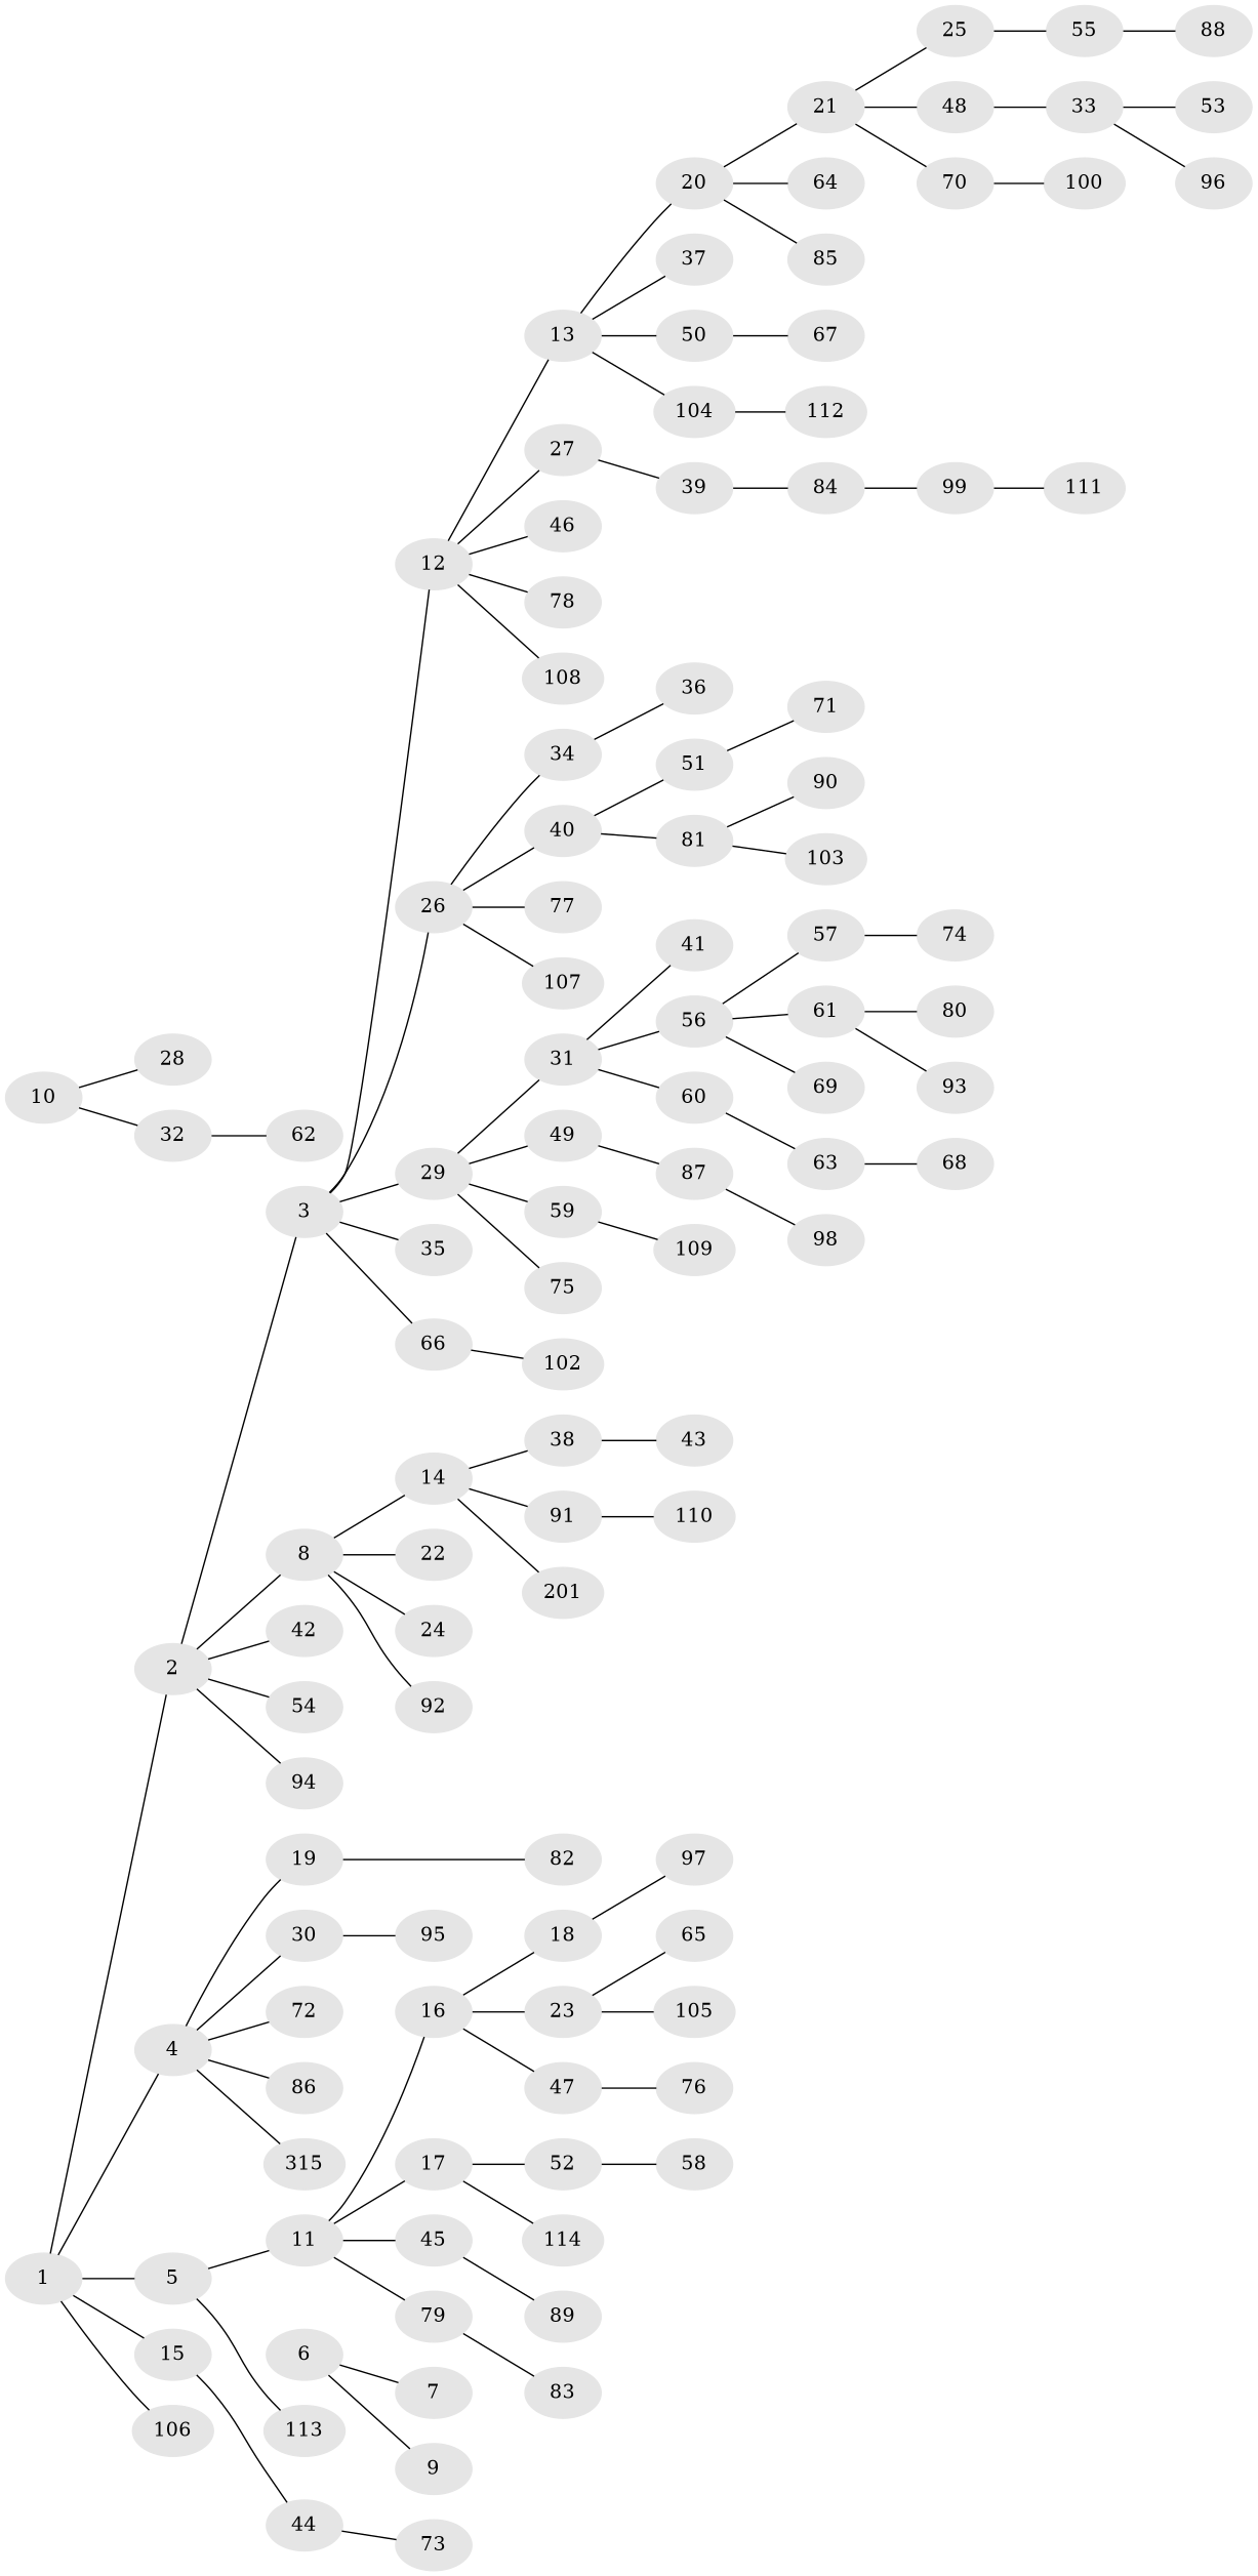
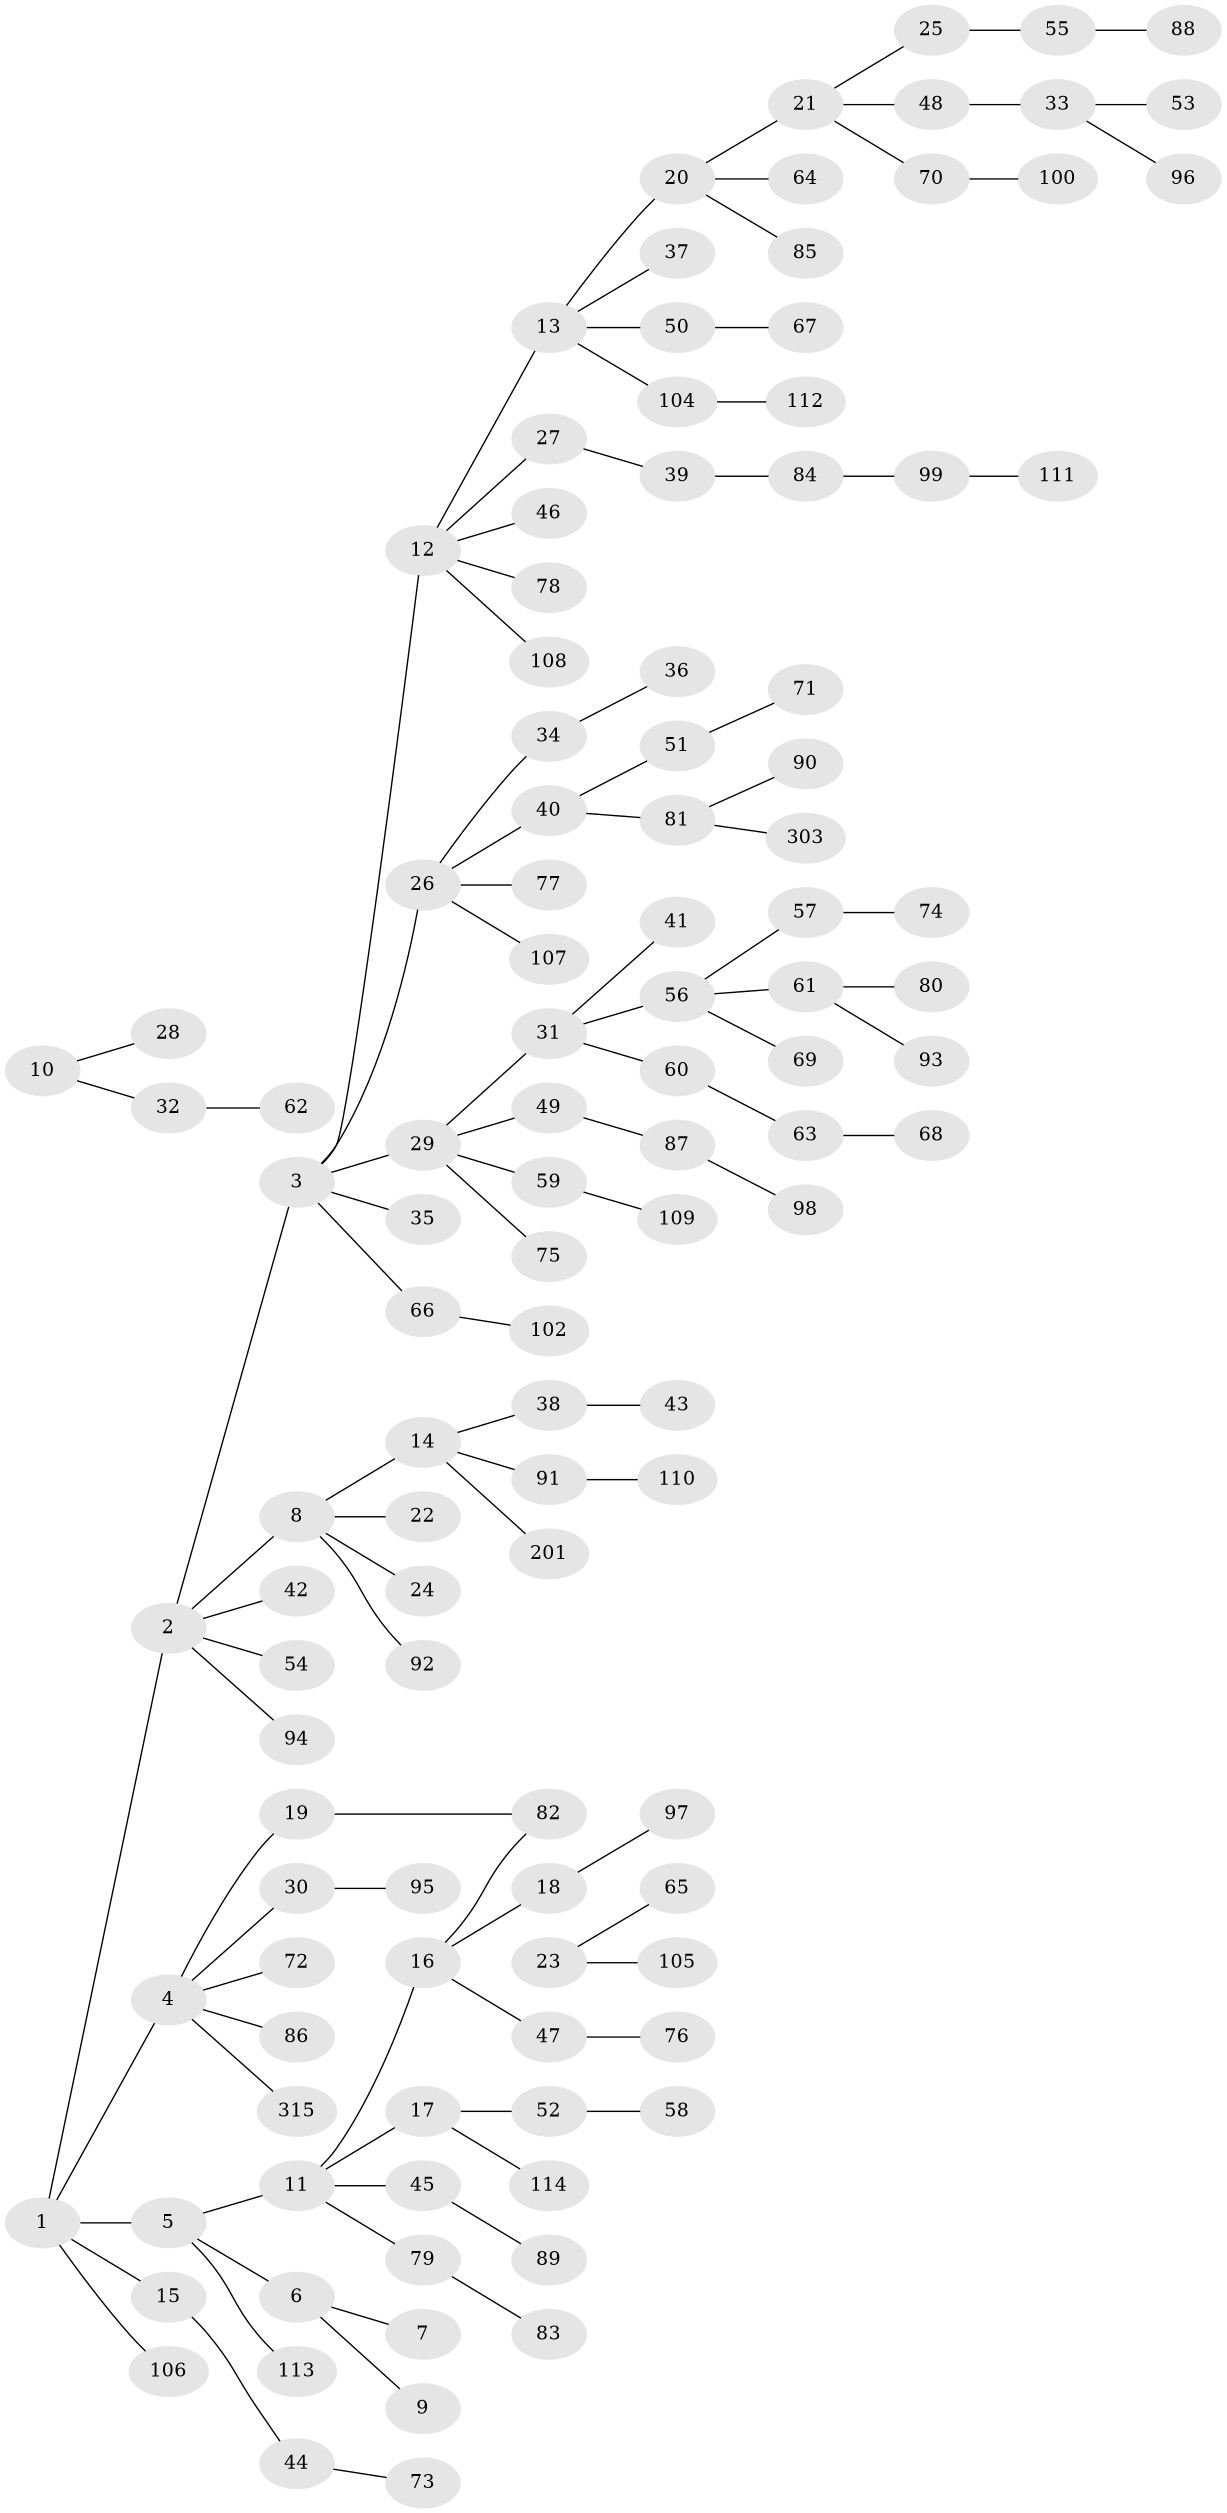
  graph {
    rankdir=LR
    node [color=gray90 style=filled]
    1
    2
    4
    5
    15
    106
    3
    8
    42
    54
    94
    19
    30
    72
    86
    n16 [label=315]
    11
    6
    113
    16
    17
    45
    79
    44
    12
    26
    29
    35
    66
    14
    22
    24
    92
    10
    28
    32
    13
    27
    46
    78
    108
    34
    40
    77
    107
    31
    49
    59
    75
    102
    82
    95
    7
    9
    38
    91
    n57 [label=201]
    62
    18
    23
    47
    52
    114
    89
    83
    20
    37
    50
    104
    39
    21
    64
    85
    67
    112
    43
    110
    73
    97
    65
    105
    76
    58
    25
    48
    70
    55
    33
    53
    96
    100
    88
    36
    51
    81
    84
    41
    56
    60
    87
    109
    57
    61
    69
    63
    99
    71
    90
-   103
+   103 [label=303]
    98
    74
    80
    93
    68
    111
    1 -- 2
    1 -- 4
    1 -- 5
    1 -- 15
    1 -- 106
    2 -- 3
    2 -- 8
    2 -- 42
    2 -- 54
    2 -- 94
    4 -- 19
    4 -- 30
    4 -- 72
    4 -- 86
    4 -- n16
    5 -- 11
+   5 -- 6
    5 -- 113
    15 -- 44
    3 -- 12
    3 -- 26
    3 -- 29
    3 -- 35
    3 -- 66
    8 -- 14
    8 -- 22
    8 -- 24
    8 -- 92
    19 -- 82
    30 -- 95
    11 -- 16
    11 -- 17
    11 -- 45
    11 -- 79
    6 -- 7
    6 -- 9
    16 -- 18
-   16 -- 23
+   16 -- 82
    16 -- 47
    17 -- 52
    17 -- 114
    45 -- 89
    79 -- 83
    44 -- 73
    12 -- 13
    12 -- 27
    12 -- 46
    12 -- 78
    12 -- 108
    26 -- 34
    26 -- 40
    26 -- 77
    26 -- 107
    29 -- 31
    29 -- 49
    29 -- 59
    29 -- 75
    66 -- 102
    14 -- 38
    14 -- 91
    14 -- n57
    10 -- 28
    10 -- 32
    32 -- 62
    13 -- 20
    13 -- 37
    13 -- 50
    13 -- 104
    27 -- 39
    34 -- 36
    40 -- 51
    40 -- 81
    31 -- 41
    31 -- 56
    31 -- 60
    49 -- 87
    59 -- 109
    38 -- 43
    91 -- 110
    18 -- 97
    23 -- 65
    23 -- 105
    47 -- 76
    52 -- 58
    20 -- 21
    20 -- 64
    20 -- 85
    50 -- 67
    104 -- 112
    39 -- 84
    21 -- 25
    21 -- 48
    21 -- 70
    25 -- 55
    48 -- 33
    70 -- 100
    55 -- 88
    33 -- 53
    33 -- 96
    51 -- 71
    81 -- 90
    81 -- 103
    84 -- 99
    56 -- 57
    56 -- 61
    56 -- 69
    60 -- 63
    87 -- 98
    57 -- 74
    61 -- 80
    61 -- 93
    63 -- 68
    99 -- 111
  }
